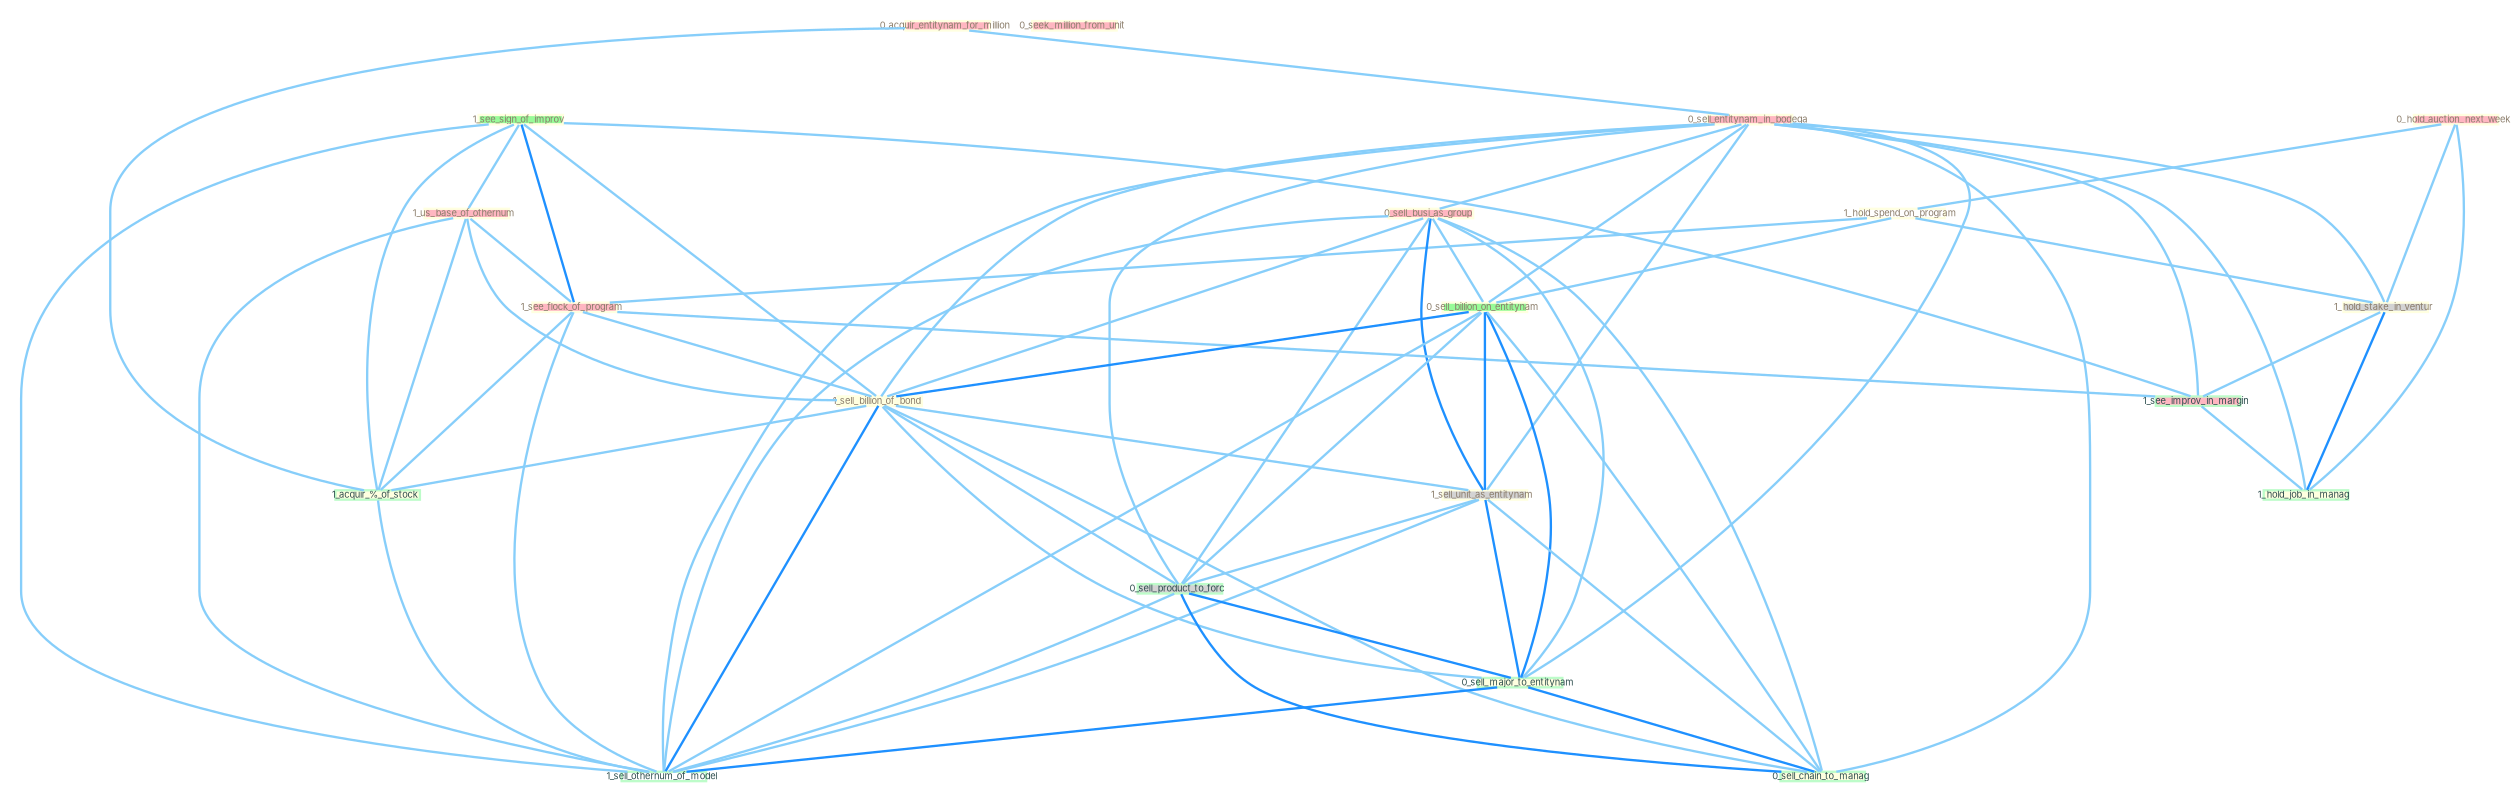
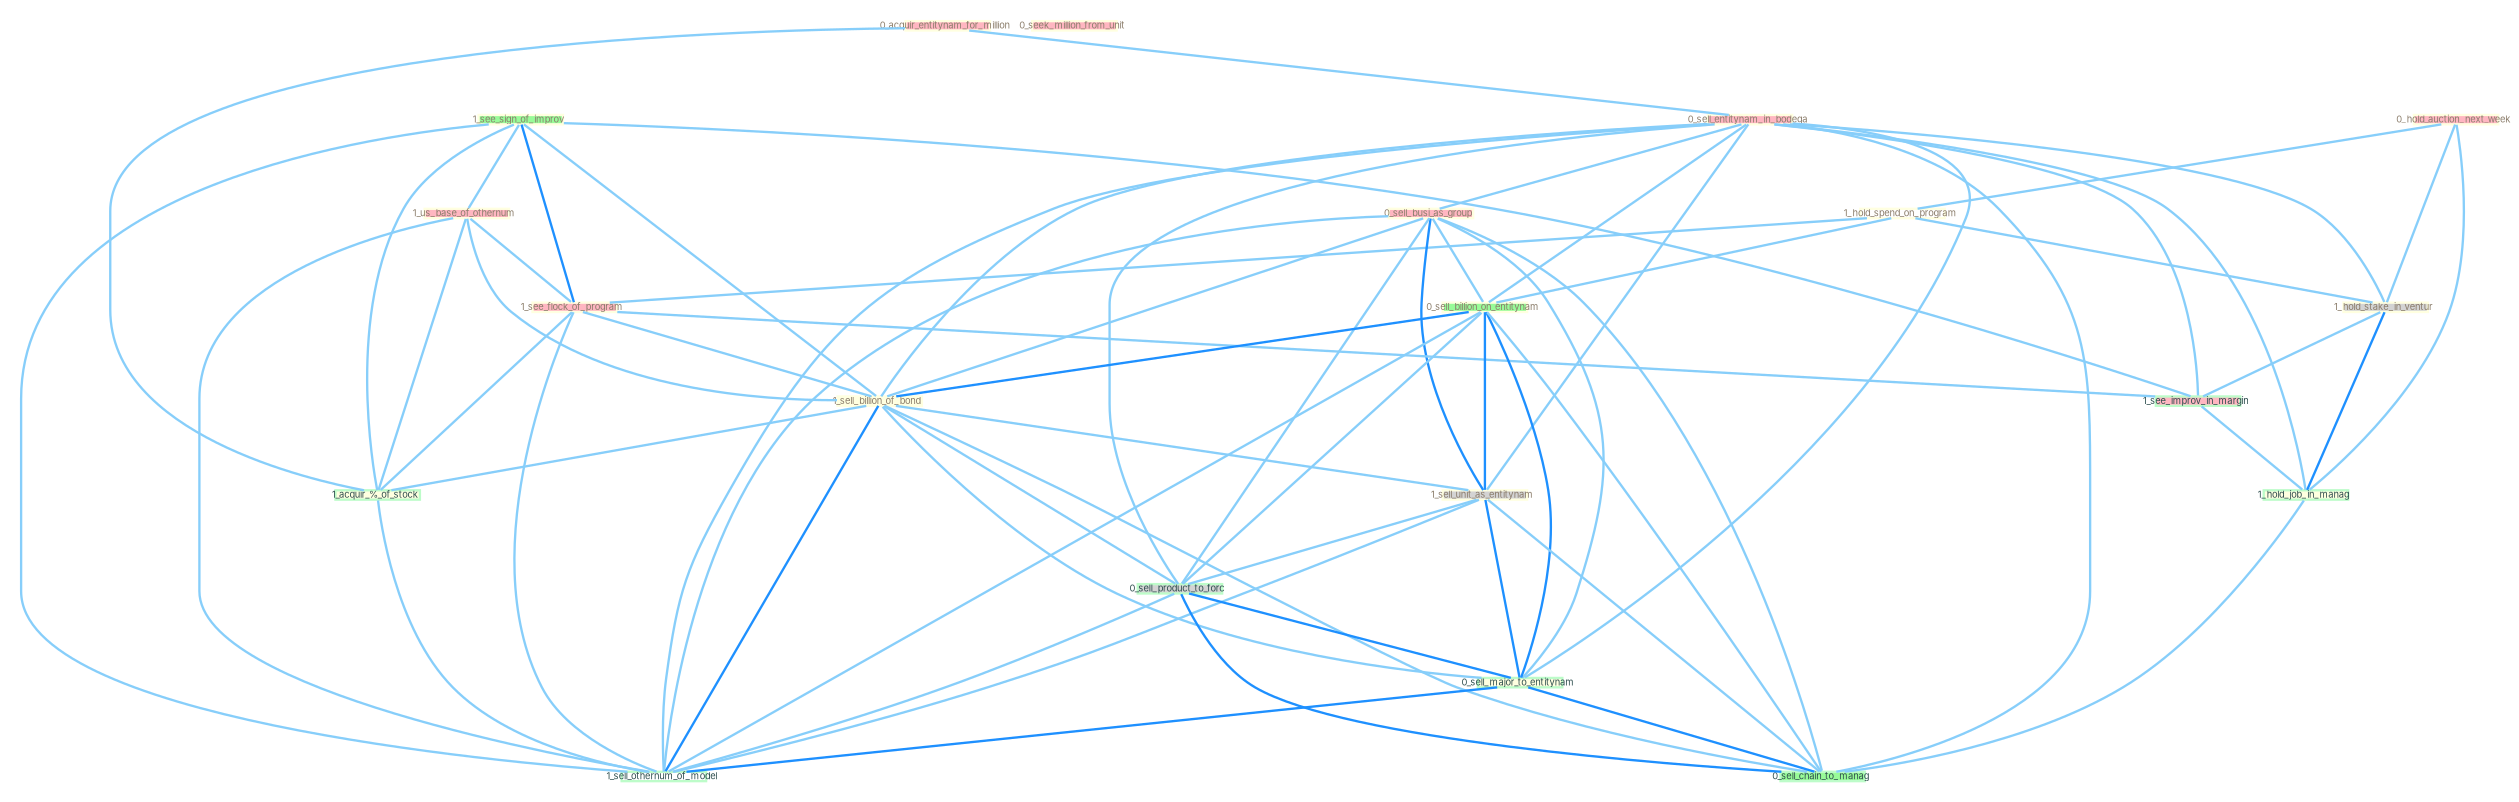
  graph {
    fontname=Inter
    node [color="#ffffe0" fillcolor=lightpink fixedsize=true fontcolor="#8b7d6b" fontname=Inter fontsize=4 shape=polygon style=filled]
    edge [color="#87cefa" fontname=Inter w=1]
    "1_see_sign_of_improv " [fillcolor=palegreen height=.06 width=.5]
    "0_hold_auction_next_week " [height=.06 width=.5]
    "1_us_base_of_othernum " [height=.06 width=.5]
    "0_acquir_entitynam_for_million " [height=.06 width=.5]
    "1_hold_spend_on_program " [fillcolor=white height=.06 width=.5]
    "0_sell_entitynam_in_bodega " [height=.06 width=.5]
    "0_seek_million_from_unit " [height=.06 width=.5]
    "1_hold_stake_in_ventur " [fillcolor=lightgrey height=.06 width=.5]
    "0_sell_busi_as_group " [height=.06 width=.5]
    "1_see_flock_of_program " [height=.06 width=.5]
    "0_sell_billion_on_entitynam " [fillcolor=palegreen height=.06 width=.5]
    "1_sell_billion_of_bond " [fillcolor=lightyellow height=.06 width=.5]
    "1_sell_unit_as_entitynam " [fillcolor=lightgrey height=.06 width=.5]
    "1_see_improv_in_margin " [color="#BDFCC9" fontcolor="#2f4f4f" height=.06 width=.5]
    "1_acquir_%_of_stock " [color="#BDFCC9" fillcolor=lightyellow fontcolor="#2f4f4f" height=.06 width=.5]
    "1_sell_othernum_of_model " [color="#BDFCC9" fillcolor=white fontcolor="#2f4f4f" height=.06 width=.5]
    "1_hold_job_in_manag " [color="#BDFCC9" fillcolor=lightyellow fontcolor="#2f4f4f" height=.06 width=.5]
    "0_sell_product_to_forc " [color="#BDFCC9" fillcolor=lightgrey fontcolor="#2f4f4f" height=.06 width=.5]
    "0_sell_major_to_entitynam " [color="#BDFCC9" fillcolor=lightyellow fontcolor="#2f4f4f" height=.06 width=.5]
-   "0_sell_chain_to_manag " [color="#BDFCC9" fillcolor=lightyellow fontcolor="#2f4f4f" height=.06 width=.5]
+   "0_sell_chain_to_manag " [color="#BDFCC9" fillcolor=palegreen fontcolor="#2f4f4f" height=.06 width=.5]
    subgraph sub_1 {
      "1_see_sign_of_improv "
      "0_hold_auction_next_week "
      "1_us_base_of_othernum "
      "0_acquir_entitynam_for_million "
      "1_hold_spend_on_program "
      "0_sell_entitynam_in_bodega "
      "0_seek_million_from_unit "
      "1_hold_stake_in_ventur "
      "0_sell_busi_as_group "
      "1_see_flock_of_program "
      "0_sell_billion_on_entitynam "
      "1_sell_billion_of_bond "
      "1_sell_unit_as_entitynam "
    }
    subgraph sub_2 {
    }
    "1_see_sign_of_improv " -- "1_us_base_of_othernum "
    "1_see_sign_of_improv " -- "1_see_flock_of_program " [color="#1e90ff" w=2]
    "1_see_sign_of_improv " -- "1_sell_billion_of_bond "
    "1_see_sign_of_improv " -- "1_see_improv_in_margin "
    "1_see_sign_of_improv " -- "1_acquir_%_of_stock "
    "1_see_sign_of_improv " -- "1_sell_othernum_of_model "
    "0_hold_auction_next_week " -- "1_hold_spend_on_program "
    "0_hold_auction_next_week " -- "1_hold_stake_in_ventur "
    "0_hold_auction_next_week " -- "1_hold_job_in_manag "
    "1_us_base_of_othernum " -- "1_see_flock_of_program "
    "1_us_base_of_othernum " -- "1_sell_billion_of_bond "
    "1_us_base_of_othernum " -- "1_acquir_%_of_stock "
    "1_us_base_of_othernum " -- "1_sell_othernum_of_model "
    "0_acquir_entitynam_for_million " -- "0_sell_entitynam_in_bodega "
    "0_acquir_entitynam_for_million " -- "1_acquir_%_of_stock "
    "1_hold_spend_on_program " -- "1_hold_stake_in_ventur "
    "1_hold_spend_on_program " -- "1_see_flock_of_program "
    "1_hold_spend_on_program " -- "0_sell_billion_on_entitynam "
    "0_sell_entitynam_in_bodega " -- "1_hold_stake_in_ventur "
    "0_sell_entitynam_in_bodega " -- "0_sell_busi_as_group "
    "0_sell_entitynam_in_bodega " -- "0_sell_billion_on_entitynam "
    "0_sell_entitynam_in_bodega " -- "1_sell_billion_of_bond "
    "0_sell_entitynam_in_bodega " -- "1_sell_unit_as_entitynam "
    "0_sell_entitynam_in_bodega " -- "1_see_improv_in_margin "
    "0_sell_entitynam_in_bodega " -- "1_sell_othernum_of_model "
    "0_sell_entitynam_in_bodega " -- "1_hold_job_in_manag "
    "0_sell_entitynam_in_bodega " -- "0_sell_product_to_forc "
    "0_sell_entitynam_in_bodega " -- "0_sell_major_to_entitynam "
    "0_sell_entitynam_in_bodega " -- "0_sell_chain_to_manag "
    "1_hold_stake_in_ventur " -- "1_see_improv_in_margin "
    "1_hold_stake_in_ventur " -- "1_hold_job_in_manag " [color="#1e90ff" w=2]
    "0_sell_busi_as_group " -- "0_sell_billion_on_entitynam "
    "0_sell_busi_as_group " -- "1_sell_billion_of_bond "
    "0_sell_busi_as_group " -- "1_sell_unit_as_entitynam " [color="#1e90ff" w=2]
    "0_sell_busi_as_group " -- "1_sell_othernum_of_model "
    "0_sell_busi_as_group " -- "0_sell_product_to_forc "
    "0_sell_busi_as_group " -- "0_sell_major_to_entitynam "
    "0_sell_busi_as_group " -- "0_sell_chain_to_manag "
    "1_see_flock_of_program " -- "1_sell_billion_of_bond "
    "1_see_flock_of_program " -- "1_see_improv_in_margin "
    "1_see_flock_of_program " -- "1_acquir_%_of_stock "
    "1_see_flock_of_program " -- "1_sell_othernum_of_model "
    "0_sell_billion_on_entitynam " -- "1_sell_billion_of_bond " [color="#1e90ff" w=2]
    "0_sell_billion_on_entitynam " -- "1_sell_unit_as_entitynam " [color="#1e90ff" w=2]
    "0_sell_billion_on_entitynam " -- "1_sell_othernum_of_model "
    "0_sell_billion_on_entitynam " -- "0_sell_product_to_forc "
    "0_sell_billion_on_entitynam " -- "0_sell_major_to_entitynam " [color="#1e90ff" w=2]
    "0_sell_billion_on_entitynam " -- "0_sell_chain_to_manag "
    "1_sell_billion_of_bond " -- "1_sell_unit_as_entitynam "
    "1_sell_billion_of_bond " -- "1_acquir_%_of_stock "
    "1_sell_billion_of_bond " -- "1_sell_othernum_of_model " [color="#1e90ff" w=2]
    "1_sell_billion_of_bond " -- "0_sell_product_to_forc "
    "1_sell_billion_of_bond " -- "0_sell_major_to_entitynam "
    "1_sell_billion_of_bond " -- "0_sell_chain_to_manag "
    "1_sell_unit_as_entitynam " -- "1_sell_othernum_of_model "
    "1_sell_unit_as_entitynam " -- "0_sell_product_to_forc "
    "1_sell_unit_as_entitynam " -- "0_sell_major_to_entitynam " [color="#1e90ff" w=2]
    "1_sell_unit_as_entitynam " -- "0_sell_chain_to_manag "
    "1_see_improv_in_margin " -- "1_hold_job_in_manag "
    "1_acquir_%_of_stock " -- "1_sell_othernum_of_model "
+   "1_hold_job_in_manag " -- "0_sell_chain_to_manag "
    "0_sell_product_to_forc " -- "1_sell_othernum_of_model "
    "0_sell_product_to_forc " -- "0_sell_major_to_entitynam " [color="#1e90ff" w=2]
    "0_sell_product_to_forc " -- "0_sell_chain_to_manag " [color="#1e90ff" w=2]
    "0_sell_major_to_entitynam " -- "1_sell_othernum_of_model " [color="#1e90ff"]
    "0_sell_major_to_entitynam " -- "0_sell_chain_to_manag " [color="#1e90ff" w=2]
  }
